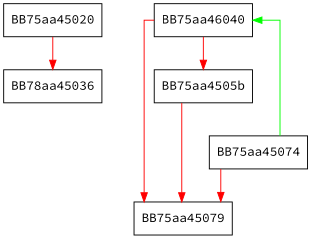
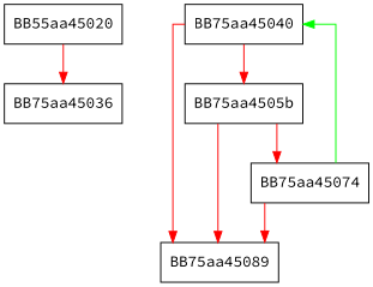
  digraph {
    fontname="Source Code Pro"
    splines=ortho
    node [fontname="Source Code Pro" shape=box]
    edge [color=red fontname="Source Code Pro"]
-   BB75aa45020
-   BB75aa45036 [label=BB78aa45036]
-   BB75aa45040 [label=BB75aa46040]
-   BB75aa45089 [label=BB75aa45079]
+   BB75aa45020 [label=BB55aa45020]
+   BB75aa45036
+   BB75aa45040
+   BB75aa45089
    BB75aa4505b
    BB75aa45074
    BB75aa45020 -> BB75aa45036
    BB75aa45040 -> BB75aa45089
    BB75aa45040 -> BB75aa4505b
    BB75aa4505b -> BB75aa45089
+   BB75aa4505b -> BB75aa45074
    BB75aa45074 -> BB75aa45040 [color=green]
    BB75aa45074 -> BB75aa45089
  }
